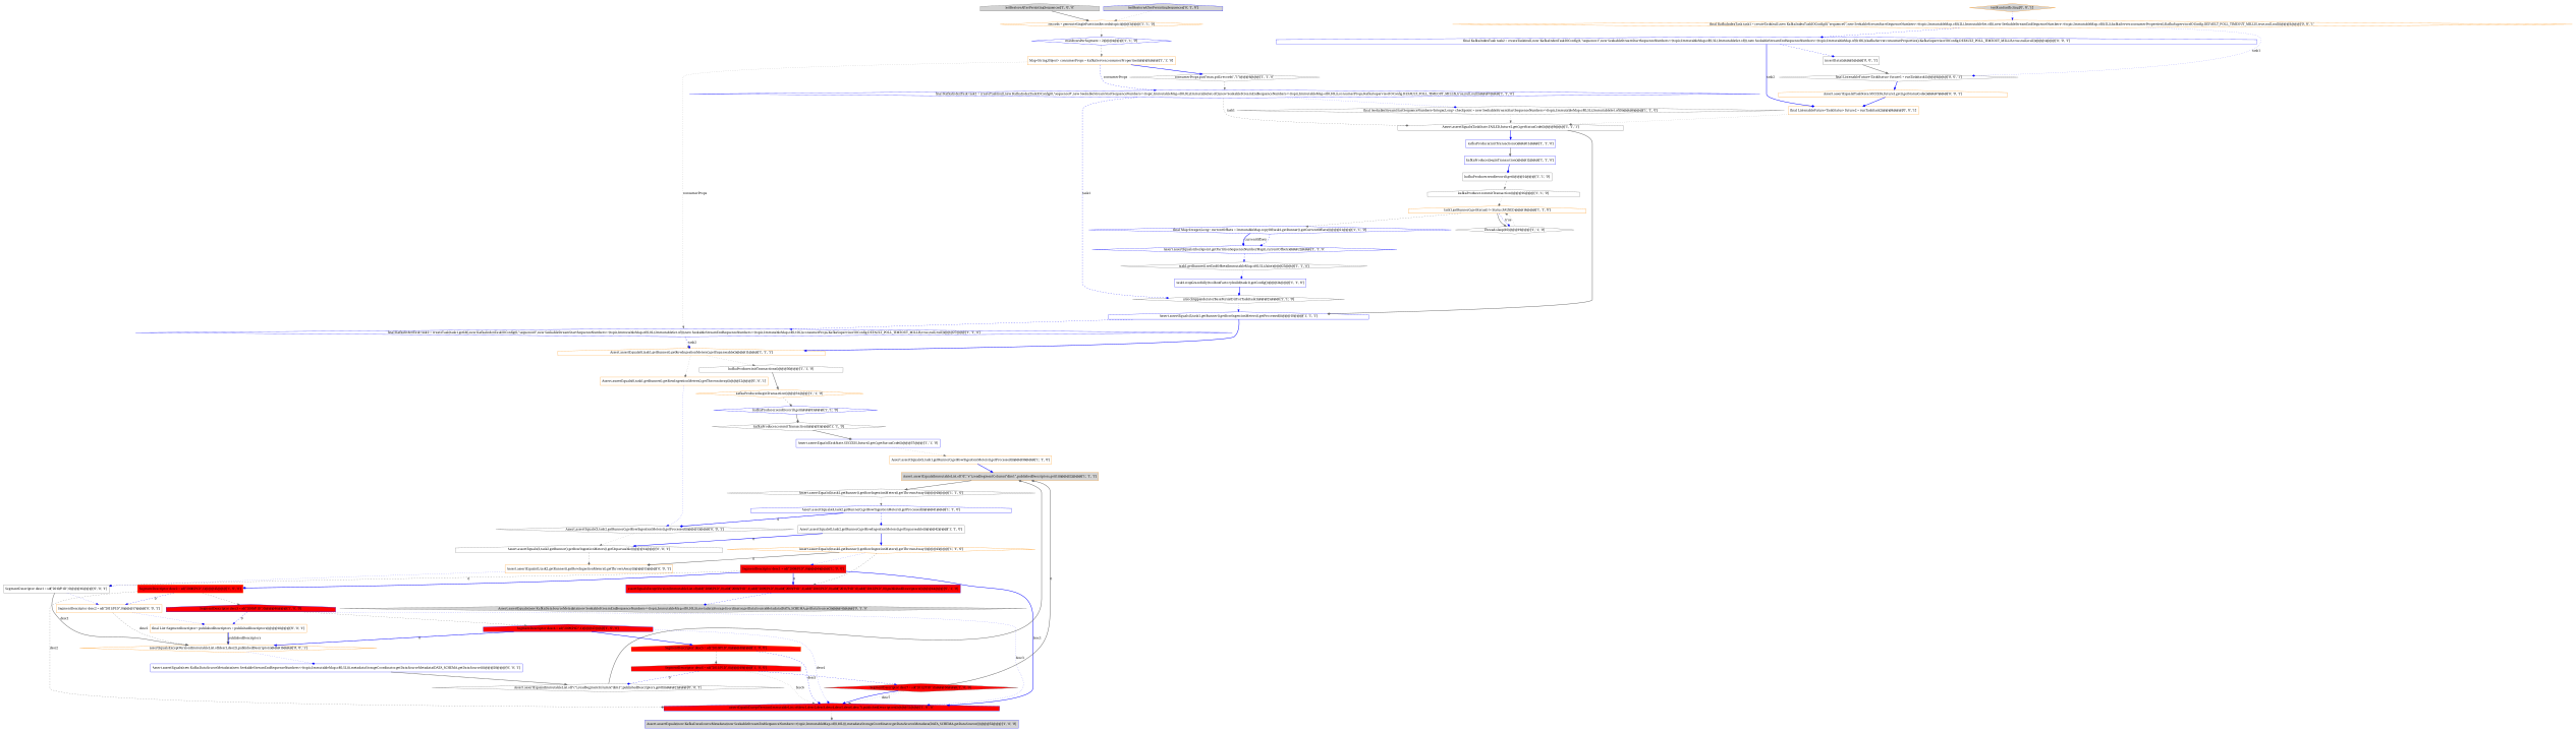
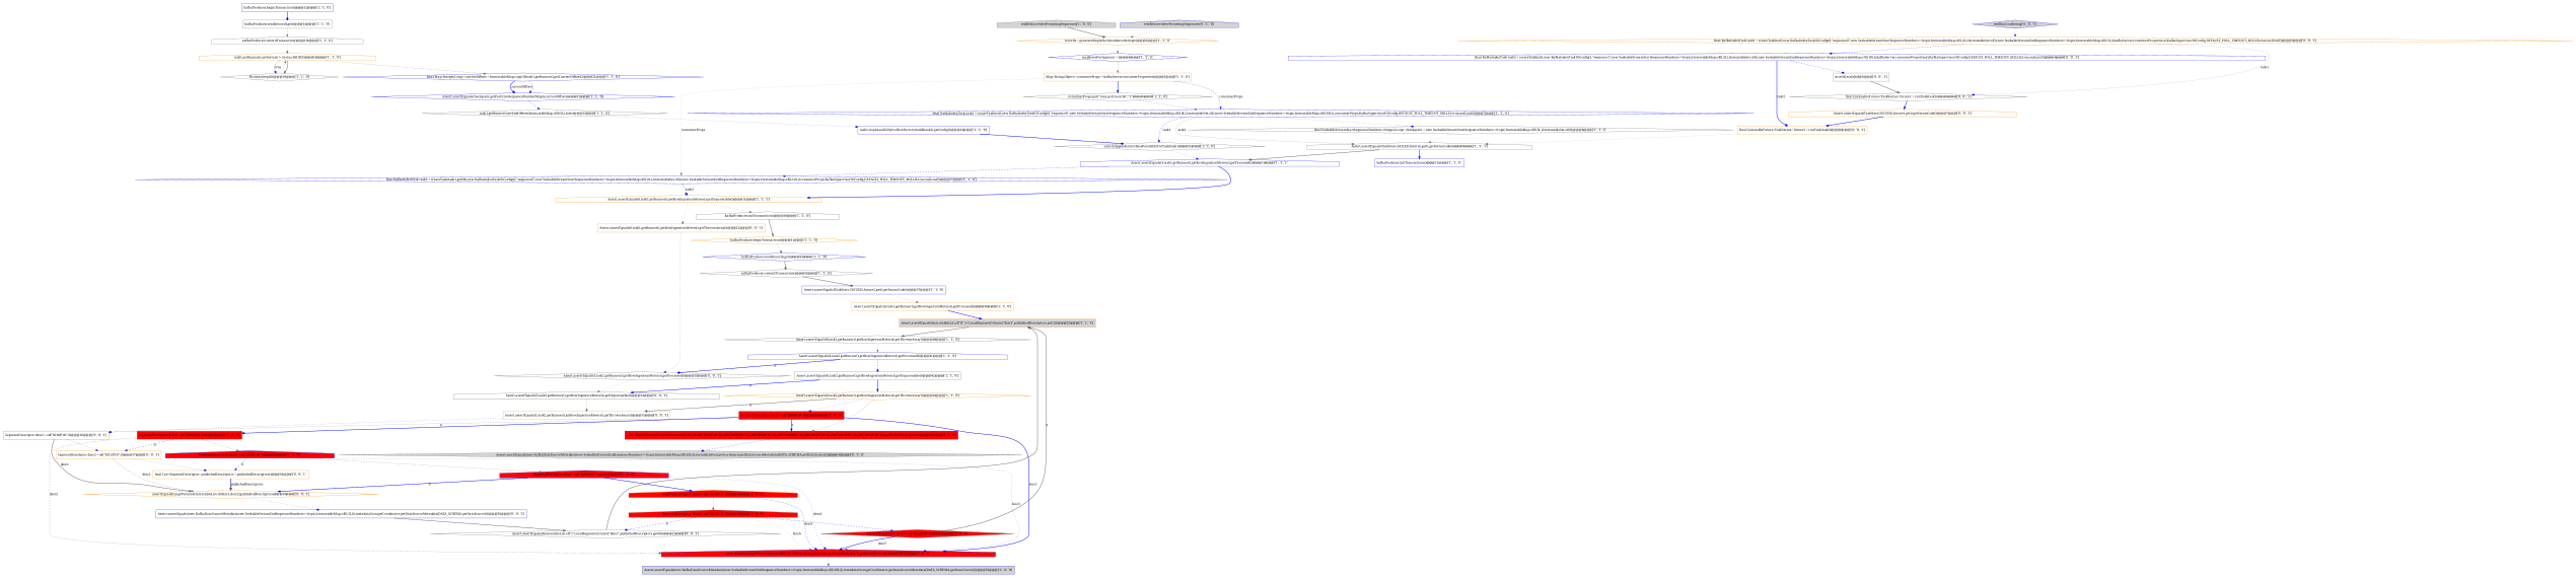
  digraph {
    fontname="Noto Serif"
    node [color=gray40 fillcolor=white fontname="Noto Serif" shape=diamond style=filled]
    edge [arrowhead=normal color=blue fontname="Noto Serif" style=bold]
    n1 [color=blue label="Assert.assertEquals(TaskState.SUCCESS,future2.get().getStatusCode())@@@37@@@['1', '1', '0']" shape=box]
    n2 [color=darkorange label="Assert.assertEquals(5,task1.getRunner().getRowIngestionMeters().getProcessed())@@@38@@@['1', '1', '0']" shape=box]
    n3 [color=darkorange fillcolor=lightgray label="Assert.assertEquals(ImmutableList.of(\"d\",\"e\"),readSegmentColumn(\"dim1\",publishedDescriptors.get(1)))@@@22@@@['1', '1', '1']" shape=box]
    n4 [fillcolor=lightgray label="Assert.assertEquals(new KafkaDataSourceMetadata(new SeekableStreamEndSequenceNumbers<>(topic,ImmutableMap.of(0,10L))),metadataStorageCoordinator.getDataSourceMetadata(DATA_SCHEMA.getDataSource()))@@@45@@@['0', '1', '0']"]
-   n5 [color=darkorange fillcolor=lightgray label="testRunConflicting['0', '0', '1']"]
+   n5 [color=blue fillcolor=lightgray label="testRunConflicting['0', '0', '1']"]
    n6 [color=darkorange label="final KafkaIndexTask task1 = createTask(null,new KafkaIndexTaskIOConfig(0,\"sequence0\",new SeekableStreamStartSequenceNumbers<>(topic,ImmutableMap.of(0,2L),ImmutableSet.of()),new SeekableStreamEndSequenceNumbers<>(topic,ImmutableMap.of(0,5L)),kafkaServer.consumerProperties(),KafkaSupervisorIOConfig.DEFAULT_POLL_TIMEOUT_MILLIS,true,null,null))@@@3@@@['0', '0', '1']"]
    n7 [label="final ListenableFuture<TaskStatus> future1 = runTask(task1)@@@6@@@['0', '0', '1']"]
    n8 [color=blue label="final KafkaIndexTask task2 = createTask(null,new KafkaIndexTaskIOConfig(1,\"sequence1\",new SeekableStreamStartSequenceNumbers<>(topic,ImmutableMap.of(0,3L),ImmutableSet.of()),new SeekableStreamEndSequenceNumbers<>(topic,ImmutableMap.of(0,10L)),kafkaServer.consumerProperties(),KafkaSupervisorIOConfig.DEFAULT_POLL_TIMEOUT_MILLIS,true,null,null))@@@4@@@['0', '0', '1']" shape=house]
    n9 [label="kafkaProducer.send(record).get()@@@14@@@['1', '1', '0']" shape=box]
    n10 [label="kafkaProducer.commitTransaction()@@@16@@@['1', '1', '0']" shape=house]
    n11 [color=darkorange label="task1.getRunner().getStatus() != Status.PAUSED@@@18@@@['1', '1', '0']" shape=house]
    n12 [color=darkorange label="Map<String,Object> consumerProps = kafkaServer.consumerProperties()@@@5@@@['1', '1', '0']" shape=box]
    n13 [color=blue label="final KafkaIndexTask task1 = createTask(null,new KafkaIndexTaskIOConfig(0,\"sequence0\",new SeekableStreamStartSequenceNumbers<>(topic,ImmutableMap.of(0,0L),ImmutableSet.of()),new SeekableStreamEndSequenceNumbers<>(topic,ImmutableMap.of(0,10L)),consumerProps,KafkaSupervisorIOConfig.DEFAULT_POLL_TIMEOUT_MILLIS,true,null,null))@@@7@@@['1', '1', '0']"]
    n14 [color=blue label="final KafkaIndexTask task2 = createTask(task1.getId(),new KafkaIndexTaskIOConfig(0,\"sequence0\",new SeekableStreamStartSequenceNumbers<>(topic,ImmutableMap.of(0,0L),ImmutableSet.of()),new SeekableStreamEndSequenceNumbers<>(topic,ImmutableMap.of(0,10L)),consumerProps,KafkaSupervisorIOConfig.DEFAULT_POLL_TIMEOUT_MILLIS,true,null,null))@@@27@@@['1', '1', '0']"]
    n15 [label="consumerProps.put(\"max.poll.records\",\"1\")@@@6@@@['1', '1', '0']"]
    n16 [label="unlockAppenderatorBasePersistDirForTask(task1)@@@25@@@['1', '1', '0']"]
    n17 [label="final SeekableStreamStartSequenceNumbers<Integer,Long> checkpoint = new SeekableStreamStartSequenceNumbers<>(topic,ImmutableMap.of(0,5L),ImmutableSet.of(0))@@@8@@@['1', '1', '0']"]
    n18 [label="Assert.assertEquals(TaskState.FAILED,future2.get().getStatusCode())@@@9@@@['1', '1', '1']" shape=house]
    n19 [color=darkorange label="Assert.assertEquals(0,task1.getRunner().getRowIngestionMeters().getUnparseable())@@@11@@@['1', '1', '1']" shape=house]
    n20 [color=darkorange label="Assert.assertEquals(0,task1.getRunner().getRowIngestionMeters().getThrownAway())@@@12@@@['0', '0', '1']" shape=box]
    n21 [label="Assert.assertEquals(3,task2.getRunner().getRowIngestionMeters().getProcessed())@@@13@@@['0', '0', '1']"]
    n22 [label="Assert.assertEquals(3,task2.getRunner().getRowIngestionMeters().getUnparseable())@@@14@@@['0', '0', '1']" shape=house]
    n23 [color=darkorange label="Assert.assertEquals(0,task2.getRunner().getRowIngestionMeters().getThrownAway())@@@43@@@['1', '1', '0']"]
    n24 [fillcolor=red label="SegmentDescriptor desc1 = sd(\"2008/P1D\",0)@@@44@@@['1', '0', '0']" shape=box]
    n25 [color=darkorange label="Assert.assertEquals(1,task2.getRunner().getRowIngestionMeters().getThrownAway())@@@15@@@['0', '0', '1']" shape=box]
    n26 [color=blue fillcolor=red label="assertEqualsExceptVersion(ImmutableList.of(sdd(\"2008/P1D\",0),sdd(\"2008/P1D\",1),sdd(\"2009/P1D\",0),sdd(\"2009/P1D\",1),sdd(\"2010/P1D\",0),sdd(\"2011/P1D\",0),sdd(\"2012/P1D\",0)),publishedDescriptors())@@@44@@@['0', '1', '0']" shape=box]
    n27 [color=blue fillcolor=red label="assertEqualsExceptVersion(ImmutableList.of(desc1,desc2,desc3,desc4,desc5,desc6,desc7),publishedDescriptors())@@@51@@@['1', '0', '0']" shape=house]
    n28 [color=darkorange fillcolor=red label="SegmentDescriptor desc2 = sd(\"2008/P1D\",1)@@@45@@@['1', '0', '0']" shape=box]
    n29 [label="SegmentDescriptor desc1 = sd(\"2010/P1D\",0)@@@16@@@['0', '0', '1']" shape=box]
    n30 [color=blue fillcolor=lightgray label="Assert.assertEquals(new KafkaDataSourceMetadata(new SeekableStreamEndSequenceNumbers<>(topic,ImmutableMap.of(0,10L))),metadataStorageCoordinator.getDataSourceMetadata(DATA_SCHEMA.getDataSource()))@@@52@@@['1', '0', '0']" shape=box]
    n31 [color=blue fillcolor=red label="SegmentDescriptor desc3 = sd(\"2009/P1D\",0)@@@46@@@['1', '0', '0']" shape=house]
    n32 [color=darkorange label="SegmentDescriptor desc2 = sd(\"2011/P1D\",0)@@@17@@@['0', '0', '1']" shape=box]
    n33 [color=darkorange label="assertEqualsExceptVersion(ImmutableList.of(desc1,desc2),publishedDescriptors)@@@19@@@['0', '0', '1']"]
    n34 [label="kafkaProducer.initTransactions()@@@30@@@['1', '1', '0']" shape=house]
    n35 [color=darkorange label="kafkaProducer.beginTransaction()@@@31@@@['1', '1', '0']"]
    n36 [color=blue label="kafkaProducer.send(record).get()@@@33@@@['1', '1', '0']"]
    n37 [color=blue label="Assert.assertEquals(new KafkaDataSourceMetadata(new SeekableStreamEndSequenceNumbers<>(topic,ImmutableMap.of(0,5L))),metadataStorageCoordinator.getDataSourceMetadata(DATA_SCHEMA.getDataSource()))@@@20@@@['0', '0', '1']" shape=box]
    n38 [label="Assert.assertEquals(ImmutableList.of(\"c\"),readSegmentColumn(\"dim1\",publishedDescriptors.get(0)))@@@21@@@['0', '0', '1']"]
    n39 [color=blue label="Assert.assertEquals(3,task1.getRunner().getRowIngestionMeters().getProcessed())@@@10@@@['1', '1', '1']" shape=house]
    n40 [color=blue label="final Map<Integer,Long> currentOffsets = ImmutableMap.copyOf(task1.getRunner().getCurrentOffsets())@@@21@@@['1', '1', '0']"]
    n41 [label="Thread.sleep(10)@@@19@@@['1', '1', '0']"]
    n42 [color=blue label="Assert.assertEquals(checkpoint.getPartitionSequenceNumberMap(),currentOffsets)@@@22@@@['1', '1', '0']"]
    n43 [label="insertData()@@@5@@@['0', '0', '1']" shape=box]
    n44 [color=darkorange label="Assert.assertEquals(TaskState.SUCCESS,future1.get().getStatusCode())@@@7@@@['0', '0', '1']" shape=house]
    n45 [color=blue label="task1.stopGracefully(toolboxFactory.build(task1).getConfig())@@@24@@@['1', '1', '0']" shape=box]
    n46 [fillcolor=lightgray label="testRestoreAfterPersistingSequences['1', '0', '0']" shape=house]
    n47 [color=darkorange label="records = generateSinglePartitionRecords(topic)@@@3@@@['1', '1', '0']"]
    n48 [color=blue label="maxRowsPerSegment = 2@@@4@@@['1', '1', '0']"]
    n49 [color=darkorange fillcolor=red label="SegmentDescriptor desc5 = sd(\"2010/P1D\",0)@@@48@@@['1', '0', '0']" shape=house]
    n50 [fillcolor=red label="SegmentDescriptor desc6 = sd(\"2011/P1D\",0)@@@49@@@['1', '0', '0']" shape=house]
    n51 [fillcolor=red label="SegmentDescriptor desc7 = sd(\"2012/P1D\",0)@@@50@@@['1', '0', '0']"]
    n52 [label="task1.getRunner().setEndOffsets(ImmutableMap.of(0,5L),false)@@@23@@@['1', '1', '0']"]
    n53 [label="kafkaProducer.commitTransaction()@@@35@@@['1', '1', '0']"]
    n54 [color=blue label="kafkaProducer.initTransactions()@@@11@@@['1', '1', '0']" shape=box]
    n55 [color=darkorange label="final ListenableFuture<TaskStatus> future2 = runTask(task2)@@@8@@@['0', '0', '1']" shape=box]
    n56 [color=blue fillcolor=red label="SegmentDescriptor desc4 = sd(\"2009/P1D\",1)@@@47@@@['1', '0', '0']" shape=house]
    n57 [color=darkorange label="final List<SegmentDescriptor> publishedDescriptors = publishedDescriptors()@@@18@@@['0', '0', '1']" shape=box]
    n58 [label="Assert.assertEquals(0,task1.getRunner().getRowIngestionMeters().getThrownAway())@@@40@@@['1', '1', '0']"]
    n59 [label="Assert.assertEquals(0,task2.getRunner().getRowIngestionMeters().getUnparseable())@@@42@@@['1', '1', '0']" shape=box]
    n60 [color=blue fillcolor=lightgray label="testRestoreAfterPersistingSequences['0', '1', '0']" shape=house]
    n61 [color=blue label="Assert.assertEquals(4,task2.getRunner().getRowIngestionMeters().getProcessed())@@@41@@@['1', '1', '0']" shape=house]
    n62 [color=blue label="kafkaProducer.beginTransaction()@@@12@@@['1', '1', '0']" shape=box]
    n1 -> n2 [color=gray40 style=dotted]
    n2 -> n3
    n3 -> n58 [color=gray40]
    n5 -> n6 [style=dotted]
    n6 -> n7 [arrowhead=diamond label=task1 style=dotted]
    n6 -> n8 [arrowhead=diamond style=dashed]
    n7 -> n44
    n8 -> n43 [arrowhead=diamond style=dashed]
    n8 -> n55 [arrowhead=diamond label=task2]
    n9 -> n10 [color=gray40 style=dashed]
    n10 -> n11 [arrowhead=diamond color=gray40 style=dotted]
    n11 -> n40 [color=gray40 style=dashed]
    n11 -> n41 [color=gray40]
    n11 -> n41 [arrowhead=diamond label=true style=dashed]
    n12 -> n13 [label=consumerProps style=dashed]
    n12 -> n14 [color=gray40 label=consumerProps style=dotted]
    n12 -> n15
    n13 -> n16 [arrowhead=diamond label=task1 style=dashed]
    n13 -> n17 [arrowhead=diamond style=dotted]
    n13 -> n18 [arrowhead=diamond color=gray40 label=task1 style=dashed]
    n14 -> n19 [arrowhead=diamond color=gray40 style=dotted]
    n14 -> n19 [arrowhead=diamond label=task2 style=dashed]
    n15 -> n13 [color=gray40 style=dashed]
    n16 -> n39 [style=dotted]
    n17 -> n18 [color=gray40 style=dotted]
    n18 -> n39 [arrowhead=diamond color=gray40]
    n18 -> n54
    n19 -> n20 [arrowhead=diamond color=gray40 style=dotted]
    n19 -> n34 [color=gray40 style=dotted]
    n20 -> n21 [style=dotted]
    n21 -> n22 [color=gray40 style=dotted]
    n22 -> n25 [arrowhead=diamond color=gray40 style=dashed]
    n23 -> n24 [style=dotted]
    n23 -> n25 [arrowhead=diamond color=gray40 label=0]
    n23 -> n26 [color=gray40 style=dashed]
    n24 -> n26 [label=0]
    n24 -> n27 [label=desc1]
    n24 -> n28 [arrowhead=diamond]
    n24 -> n29 [arrowhead=diamond color=gray40 label=0 style=dashed]
    n25 -> n29 [arrowhead=diamond style=dotted]
    n26 -> n4 [arrowhead=diamond style=dashed]
    n27 -> n30 [arrowhead=diamond color=gray40 style=dotted]
    n28 -> n27 [arrowhead=diamond color=gray40 label=desc2 style=dashed]
    n28 -> n31 [color=gray40 style=dashed]
    n28 -> n32 [label=0 style=dashed]
    n29 -> n32 [style=dotted]
    n29 -> n33 [color=gray40 label=desc1]
    n31 -> n27 [arrowhead=diamond label=desc3 style=dotted]
    n31 -> n56 [color=gray40 style=dashed]
    n31 -> n57 [label=0 style=dashed]
    n32 -> n33 [color=gray40 label=desc2 style=dashed]
    n32 -> n57 [arrowhead=diamond style=dotted]
    n33 -> n37 [arrowhead=diamond style=dotted]
    n34 -> n35 [color=gray40]
    n35 -> n36 [arrowhead=diamond color=gray40 style=dashed]
    n36 -> n53 [arrowhead=diamond color=gray40]
    n37 -> n38 [color=gray40]
    n38 -> n3 [arrowhead=diamond color=gray40]
    n39 -> n14 [style=dashed]
    n39 -> n19
    n40 -> n42 [arrowhead=diamond label=currentOffsets]
    n40 -> n42 [arrowhead=diamond style=dashed]
    n41 -> n11 [color=gray40 style=dotted]
    n42 -> n52 [style=dashed]
    n43 -> n7 [color=gray40]
    n44 -> n55 [arrowhead=diamond]
    n45 -> n16 [arrowhead=diamond]
    n46 -> n47 [arrowhead=diamond color=gray40]
    n47 -> n48 [color=gray40 style=dotted]
    n48 -> n12 [color=gray40 style=dashed]
    n49 -> n27 [arrowhead=diamond label=desc5 style=dashed]
    n49 -> n50 [arrowhead=diamond color=gray40 style=dashed]
    n50 -> n27 [color=gray40 label=desc6 style=dotted]
    n50 -> n38 [arrowhead=diamond label=0 style=dashed]
    n50 -> n51 [style=dashed]
    n51 -> n3 [arrowhead=diamond color=gray40 label=0]
    n51 -> n27 [arrowhead=diamond color=gray40 label=desc7 style=dotted]
    n51 -> n27
    n52 -> n45 [arrowhead=diamond style=dotted]
    n53 -> n1 [arrowhead=diamond color=gray40]
-   n54 -> n62 [color=gray40]
    n55 -> n18 [arrowhead=diamond color=gray40 style=dotted]
    n56 -> n27 [arrowhead=diamond label=desc4 style=dotted]
    n56 -> n33 [label=0]
    n56 -> n49
    n57 -> n33 [label=publishedDescriptors]
    n57 -> n33 [color=gray40]
    n58 -> n61 [color=gray40 style=dotted]
    n59 -> n22 [label=0]
    n59 -> n23
    n60 -> n47 [color=gray40 style=dotted]
    n61 -> n21 [arrowhead=diamond label=0]
    n61 -> n59 [arrowhead=diamond style=dashed]
    n62 -> n9 [arrowhead=diamond]
  }
